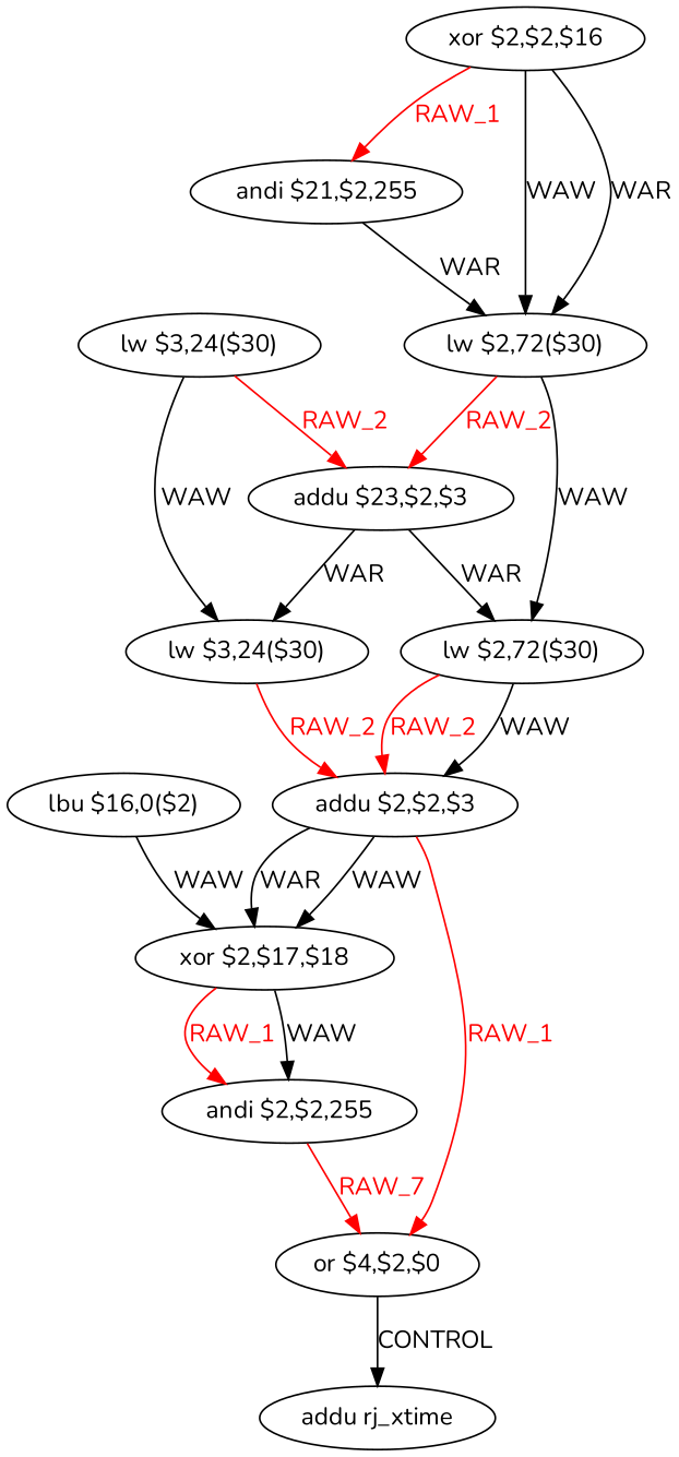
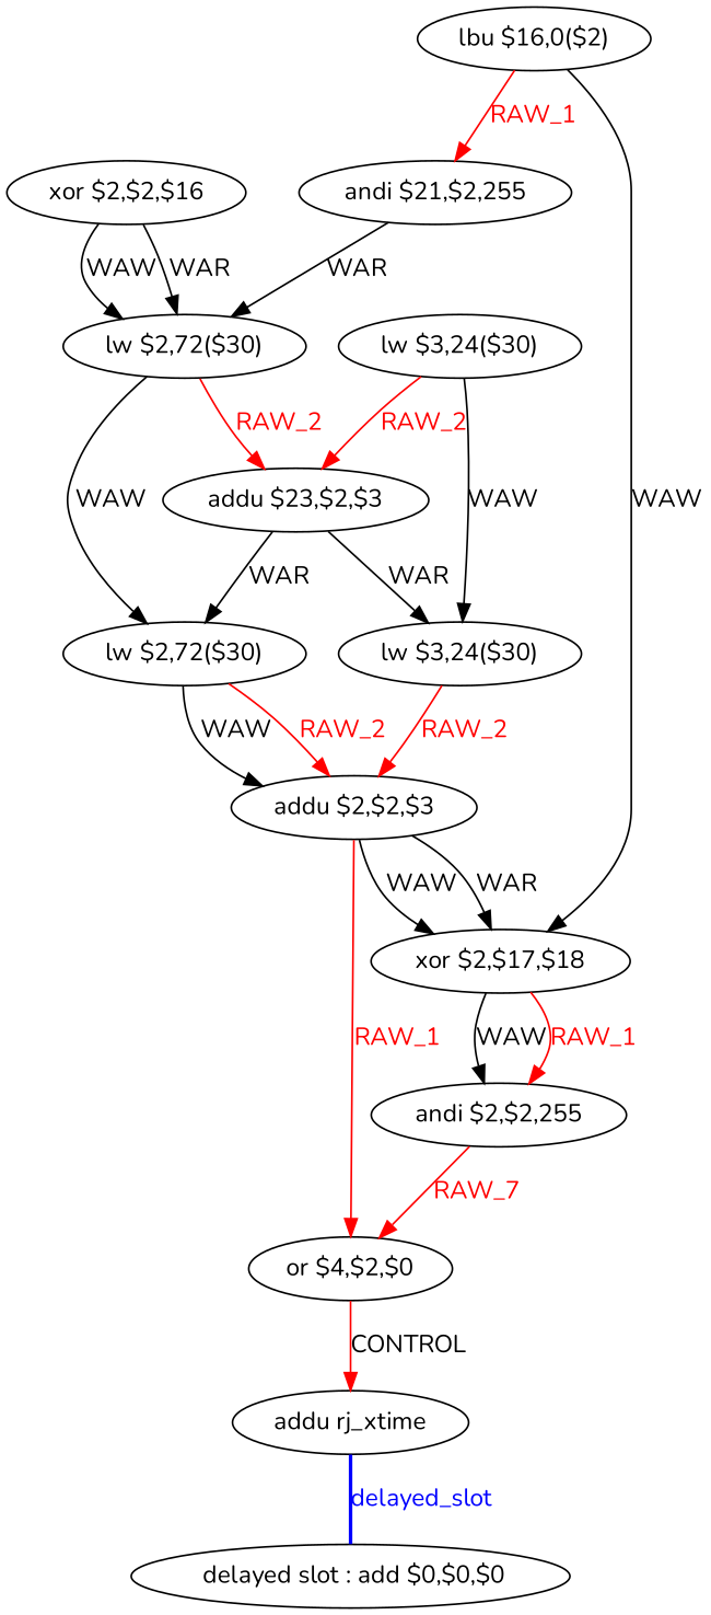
  digraph {
    fontname=Nunito
    node [fontname=Nunito shape=ellipse]
    edge [fontname=Nunito]
+   n1 [label=" delayed slot : add $0,$0,$0"]
    n2 [label="addu rj_xtime"]
    n3 [label="xor $2,$2,$16"]
    n4 [label="andi $21,$2,255"]
    n5 [label="lw $2,72($30)"]
    n6 [label="addu $23,$2,$3"]
    n7 [label="lw $2,72($30)"]
    n8 [label="lw $3,24($30)"]
    n9 [label="addu $2,$2,$3"]
    n10 [label="xor $2,$17,$18"]
    n11 [label="or $4,$2,$0"]
    n12 [label="lbu $16,0($2)"]
    n13 [label="andi $2,$2,255"]
    n14 [label="lw $3,24($30)"]
-   n3 -> n4 [color=red fontcolor=red label=RAW_1]
+   n2 -> n1 [color=blue dir=none fontcolor=blue label=delayed_slot style=bold]
+   n12 -> n4 [color=red fontcolor=red label=RAW_1]
    n3 -> n5 [label=WAW]
    n3 -> n5 [label=WAR]
    n4 -> n5 [label=WAR]
    n5 -> n6 [color=red fontcolor=red label=RAW_2]
    n5 -> n7 [label=WAW]
    n6 -> n7 [label=WAR]
    n6 -> n8 [label=WAR]
    n7 -> n9 [label=WAW]
    n7 -> n9 [color=red fontcolor=red label=RAW_2]
    n8 -> n9 [color=red fontcolor=red label=RAW_2]
    n9 -> n10 [label=WAW]
    n9 -> n10 [label=WAR]
    n9 -> n11 [color=red fontcolor=red label=RAW_1]
    n10 -> n13 [label=WAW]
    n10 -> n13 [color=red fontcolor=red label=RAW_1]
-   n11 -> n2 [label=CONTROL]
+   n11 -> n2 [label=CONTROL color=red]
    n12 -> n10 [label=WAW]
    n13 -> n11 [color=red fontcolor=red label=RAW_7]
    n14 -> n6 [color=red fontcolor=red label=RAW_2]
    n14 -> n8 [label=WAW]
  }
